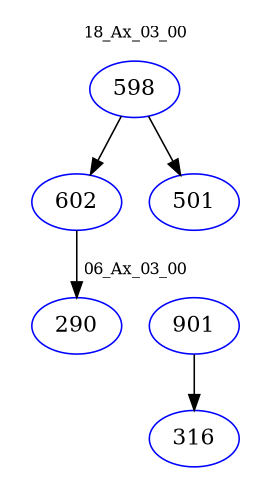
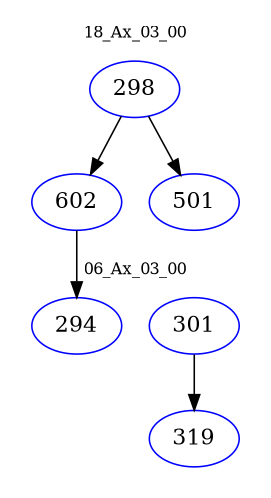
  digraph {
    node [color=blue]
    edge [color=black]
-   n1 [label=901]
-   n2 [label=316]
-   n3 [label=290]
-   n4 [label=598]
+   n1 [label=301]
+   n2 [label=319]
+   n3 [label=294]
+   n4 [label=298]
    n5 [label=602]
    n6 [label=501]
    subgraph cluster_1 {
      color=white
      fontsize=10
      label="06_Ax_03_00"
      n1
      n2
      n3
    }
    subgraph cluster_2 {
      color=white
      fontsize=10
      label="18_Ax_03_00"
      n4
      n5
      n6
    }
    n1 -> n2
    n4 -> n5
    n4 -> n6
    n5 -> n3
  }
